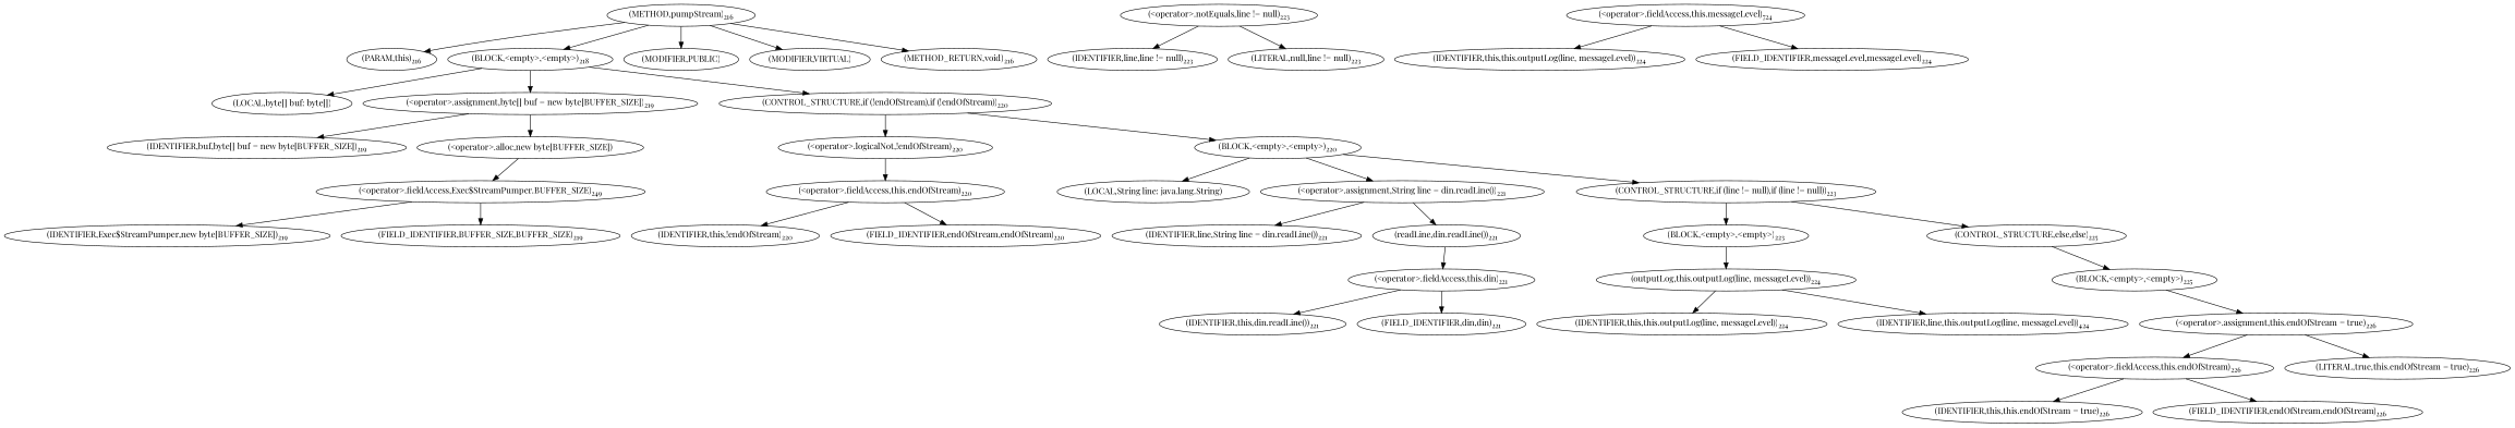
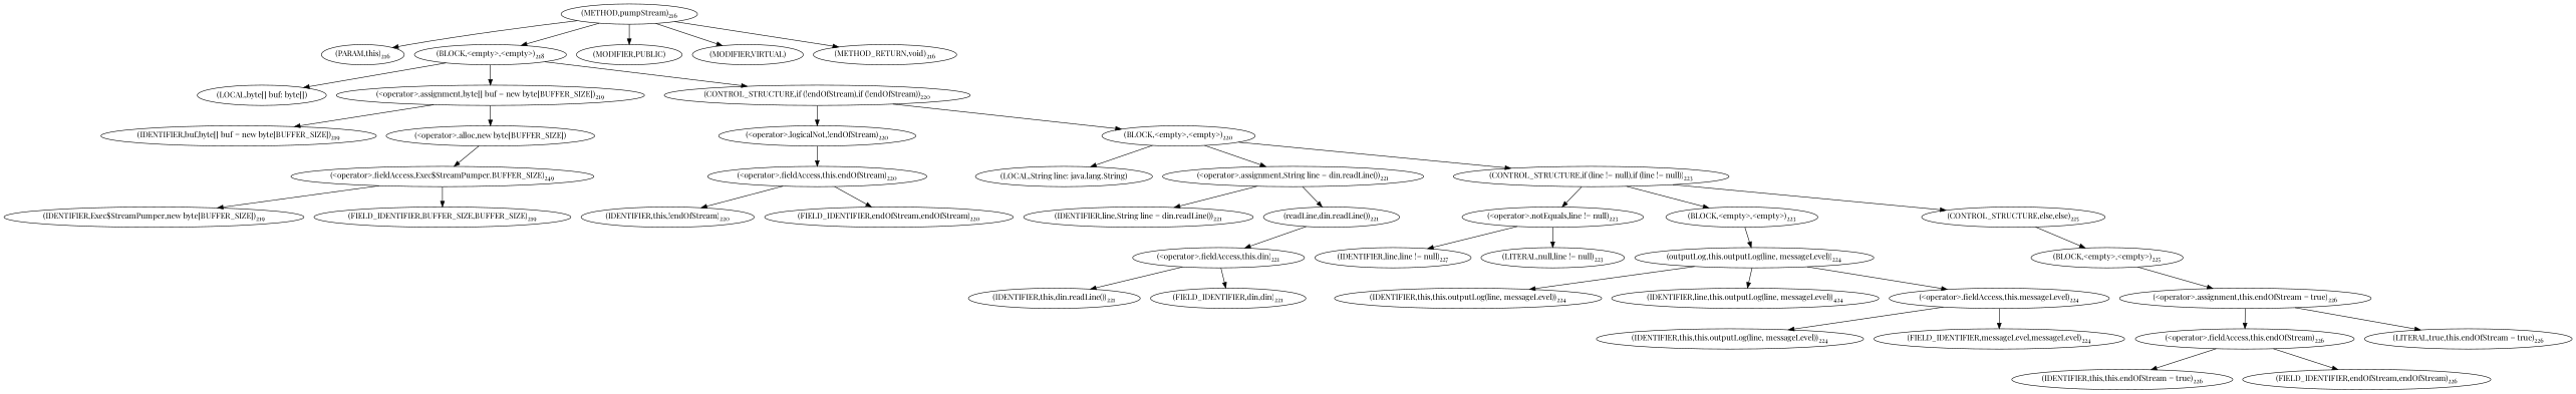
  digraph {
    fontname="Playfair Display"
    node [fontname="Playfair Display"]
    edge [fontname="Playfair Display"]
    n1 [label=<(METHOD,pumpStream)<SUB>216</SUB>>]
    n2 [label=<(PARAM,this)<SUB>216</SUB>>]
    n3 [label=<(BLOCK,&lt;empty&gt;,&lt;empty&gt;)<SUB>218</SUB>>]
    n4 [label=<(MODIFIER,PUBLIC)>]
    n5 [label=<(MODIFIER,VIRTUAL)>]
    n6 [label=<(METHOD_RETURN,void)<SUB>216</SUB>>]
    n7 [label=<(LOCAL,byte[] buf: byte[])>]
    n8 [label=<(&lt;operator&gt;.assignment,byte[] buf = new byte[BUFFER_SIZE])<SUB>219</SUB>>]
    n9 [label=<(CONTROL_STRUCTURE,if (!endOfStream),if (!endOfStream))<SUB>220</SUB>>]
    n10 [label=<(IDENTIFIER,buf,byte[] buf = new byte[BUFFER_SIZE])<SUB>219</SUB>>]
    n11 [label=<(&lt;operator&gt;.alloc,new byte[BUFFER_SIZE])>]
    n12 [label=<(&lt;operator&gt;.logicalNot,!endOfStream)<SUB>220</SUB>>]
    n13 [label=<(BLOCK,&lt;empty&gt;,&lt;empty&gt;)<SUB>220</SUB>>]
    n14 [label=<(&lt;operator&gt;.fieldAccess,Exec$StreamPumper.BUFFER_SIZE)<SUB>249</SUB>>]
    n15 [label=<(IDENTIFIER,Exec$StreamPumper,new byte[BUFFER_SIZE])<SUB>219</SUB>>]
    n16 [label=<(FIELD_IDENTIFIER,BUFFER_SIZE,BUFFER_SIZE)<SUB>219</SUB>>]
    n17 [label=<(&lt;operator&gt;.fieldAccess,this.endOfStream)<SUB>220</SUB>>]
    n18 [label=<(LOCAL,String line: java.lang.String)>]
    n19 [label=<(&lt;operator&gt;.assignment,String line = din.readLine())<SUB>221</SUB>>]
    n20 [label=<(CONTROL_STRUCTURE,if (line != null),if (line != null))<SUB>223</SUB>>]
    n21 [label=<(IDENTIFIER,this,!endOfStream)<SUB>220</SUB>>]
    n22 [label=<(FIELD_IDENTIFIER,endOfStream,endOfStream)<SUB>220</SUB>>]
    n23 [label=<(IDENTIFIER,line,String line = din.readLine())<SUB>221</SUB>>]
    n24 [label=<(readLine,din.readLine())<SUB>221</SUB>>]
    n25 [label=<(&lt;operator&gt;.notEquals,line != null)<SUB>223</SUB>>]
    n26 [label=<(BLOCK,&lt;empty&gt;,&lt;empty&gt;)<SUB>223</SUB>>]
    n27 [label=<(CONTROL_STRUCTURE,else,else)<SUB>225</SUB>>]
    n28 [label=<(&lt;operator&gt;.fieldAccess,this.din)<SUB>221</SUB>>]
    n29 [label=<(IDENTIFIER,this,din.readLine())<SUB>221</SUB>>]
    n30 [label=<(FIELD_IDENTIFIER,din,din)<SUB>221</SUB>>]
-   n31 [label=<(IDENTIFIER,line,line != null)<SUB>223</SUB>>]
+   n31 [label=<(IDENTIFIER,line,line != null)<SUB>227</SUB>>]
    n32 [label=<(LITERAL,null,line != null)<SUB>223</SUB>>]
    n33 [label=<(outputLog,this.outputLog(line, messageLevel))<SUB>224</SUB>>]
    n34 [label=<(BLOCK,&lt;empty&gt;,&lt;empty&gt;)<SUB>225</SUB>>]
    n35 [label=<(IDENTIFIER,this,this.outputLog(line, messageLevel))<SUB>224</SUB>>]
    n36 [label=<(IDENTIFIER,line,this.outputLog(line, messageLevel))<SUB>424</SUB>>]
-   n37 [label=<(&lt;operator&gt;.fieldAccess,this.messageLevel)<SUB>724</SUB>>]
+   n37 [label=<(&lt;operator&gt;.fieldAccess,this.messageLevel)<SUB>224</SUB>>]
    n38 [label=<(IDENTIFIER,this,this.outputLog(line, messageLevel))<SUB>224</SUB>>]
    n39 [label=<(FIELD_IDENTIFIER,messageLevel,messageLevel)<SUB>224</SUB>>]
    n40 [label=<(&lt;operator&gt;.assignment,this.endOfStream = true)<SUB>226</SUB>>]
    n41 [label=<(&lt;operator&gt;.fieldAccess,this.endOfStream)<SUB>226</SUB>>]
    n42 [label=<(LITERAL,true,this.endOfStream = true)<SUB>226</SUB>>]
    n43 [label=<(IDENTIFIER,this,this.endOfStream = true)<SUB>226</SUB>>]
    n44 [label=<(FIELD_IDENTIFIER,endOfStream,endOfStream)<SUB>226</SUB>>]
    n1 -> n2
    n1 -> n3
    n1 -> n4
    n1 -> n5
    n1 -> n6
    n3 -> n7
    n3 -> n8
    n3 -> n9
    n8 -> n10
    n8 -> n11
    n9 -> n12
    n9 -> n13
    n11 -> n14
    n12 -> n17
    n13 -> n18
    n13 -> n19
    n13 -> n20
    n14 -> n15
    n14 -> n16
    n17 -> n21
    n17 -> n22
    n19 -> n23
    n19 -> n24
+   n20 -> n25
    n20 -> n26
    n20 -> n27
    n24 -> n28
    n25 -> n31
    n25 -> n32
    n26 -> n33
    n27 -> n34
    n28 -> n29
    n28 -> n30
    n33 -> n35
    n33 -> n36
+   n33 -> n37
    n34 -> n40
    n37 -> n38
    n37 -> n39
    n40 -> n41
    n40 -> n42
    n41 -> n43
    n41 -> n44
  }
